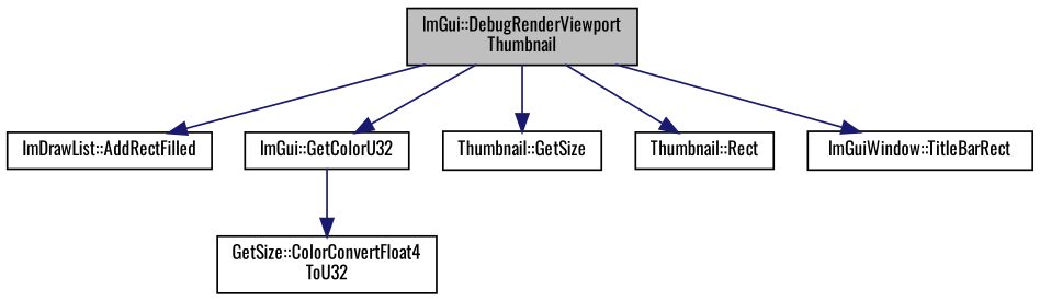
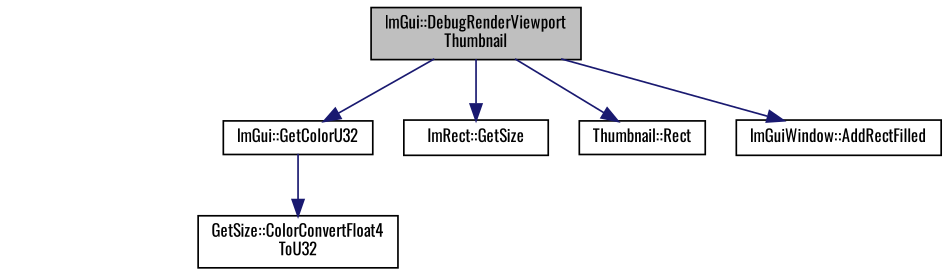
  digraph {
    fontname=Oswald
    rankdir=TB
    node [color=black fillcolor=white fontname=Oswald fontsize=10 shape=record style=filled]
    edge [color=midnightblue fontname=Oswald fontsize=10 labelfontname=Helvetica labelfontsize=10 style=solid]
    n1 [fillcolor=grey75 fontcolor=black height=0.2 label="ImGui::DebugRenderViewport\lThumbnail" width=0.4]
-   n2 [height=0.2 label="ImDrawList::AddRectFilled" width=0.4]
    n3 [height=0.2 label="ImGui::GetColorU32" width=0.4]
-   n4 [height=0.2 label="Thumbnail::GetSize" width=0.4]
+   n4 [height=0.2 label="ImRect::GetSize" width=0.4]
    n5 [height=0.2 label="Thumbnail::Rect" width=0.4]
-   n6 [height=0.2 label="ImGuiWindow::TitleBarRect" width=0.4]
+   n6 [height=0.2 label="ImGuiWindow::AddRectFilled" width=0.4]
    n7 [height=0.2 label="GetSize::ColorConvertFloat4\lToU32" width=0.4]
-   n1 -> n2
    n1 -> n3
    n1 -> n4
    n1 -> n5
    n1 -> n6
    n3 -> n7
  }
